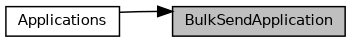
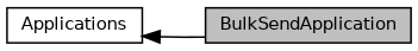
  digraph {
    rankdir=LR
    node [color=black fontname=Helvetica fontsize=10 shape=record style=filled]
    n1 [fillcolor=white height=0.2 label=Applications width=0.4]
    n2 [fillcolor=grey75 fontcolor=black height=0.2 label=BulkSendApplication width=0.4]
-   n2 -> n1 [dir=back fontname=Helvetica fontsize=10 labelfontname=Helvetica labelfontsize=10 shape=plaintext style=solid]
+   n1 -> n2 [dir=back fontname=Helvetica fontsize=10 labelfontname=Helvetica labelfontsize=10 shape=plaintext style=solid]
  }
